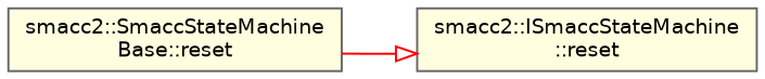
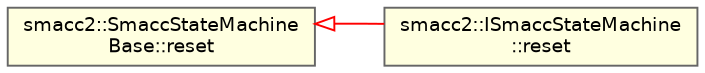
  digraph {
    rankdir=LR
    node [fillcolor=lightyellow fontname=Helvetica fontsize=10 shape=box style=filled]
    n1 [color=gray40 fontcolor=black height=0.2 label="smacc2::SmaccStateMachine\lBase::reset" width=0.4]
    n2 [color=grey40 height=0.2 label="smacc2::ISmaccStateMachine\l::reset" width=0.4]
-   n1 -> n2 [color=red fontname=Helvetica fontsize=10 labelfontname=Helvetica labelfontsize=10 style=solid arrowhead=onormal]
+   n2 -> n1 [color=red fontname=Helvetica fontsize=10 labelfontname=Helvetica labelfontsize=10 style=solid arrowhead=onormal]
  }
